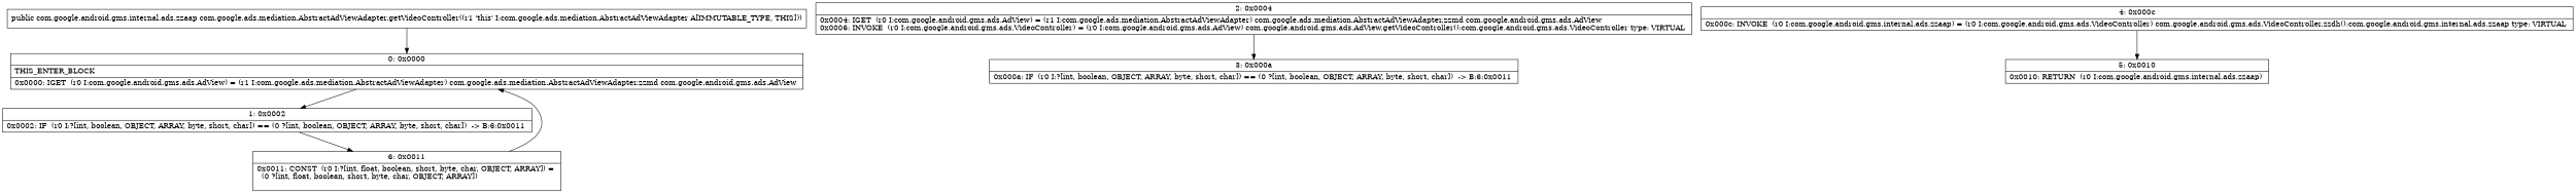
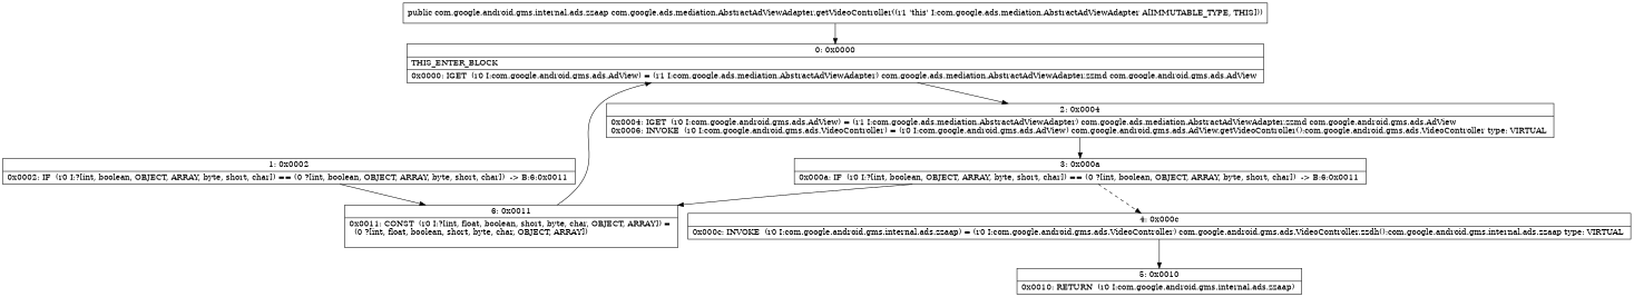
  digraph {
    node [shape=record]
    n1 [label="{0\:\ 0x0000|THIS_ENTER_BLOCK\l|0x0000: IGET  (r0 I:com.google.android.gms.ads.AdView) = (r1 I:com.google.ads.mediation.AbstractAdViewAdapter) com.google.ads.mediation.AbstractAdViewAdapter.zzmd com.google.android.gms.ads.AdView \l}"]
    n2 [label="{1\:\ 0x0002|0x0002: IF  (r0 I:?[int, boolean, OBJECT, ARRAY, byte, short, char]) == (0 ?[int, boolean, OBJECT, ARRAY, byte, short, char])  \-\> B:6:0x0011 \l}"]
    n3 [label="{6\:\ 0x0011|0x0011: CONST  (r0 I:?[int, float, boolean, short, byte, char, OBJECT, ARRAY]) = \l  (0 ?[int, float, boolean, short, byte, char, OBJECT, ARRAY])\l \l}"]
    n4 [label="{2\:\ 0x0004|0x0004: IGET  (r0 I:com.google.android.gms.ads.AdView) = (r1 I:com.google.ads.mediation.AbstractAdViewAdapter) com.google.ads.mediation.AbstractAdViewAdapter.zzmd com.google.android.gms.ads.AdView \l0x0006: INVOKE  (r0 I:com.google.android.gms.ads.VideoController) = (r0 I:com.google.android.gms.ads.AdView) com.google.android.gms.ads.AdView.getVideoController():com.google.android.gms.ads.VideoController type: VIRTUAL \l}"]
    n5 [label="{3\:\ 0x000a|0x000a: IF  (r0 I:?[int, boolean, OBJECT, ARRAY, byte, short, char]) == (0 ?[int, boolean, OBJECT, ARRAY, byte, short, char])  \-\> B:6:0x0011 \l}"]
    n6 [label="{4\:\ 0x000c|0x000c: INVOKE  (r0 I:com.google.android.gms.internal.ads.zzaap) = (r0 I:com.google.android.gms.ads.VideoController) com.google.android.gms.ads.VideoController.zzdh():com.google.android.gms.internal.ads.zzaap type: VIRTUAL \l}"]
    n7 [label="{5\:\ 0x0010|0x0010: RETURN  (r0 I:com.google.android.gms.internal.ads.zzaap) \l}"]
    n8 [label="{public com.google.android.gms.internal.ads.zzaap com.google.ads.mediation.AbstractAdViewAdapter.getVideoController((r1 'this' I:com.google.ads.mediation.AbstractAdViewAdapter A[IMMUTABLE_TYPE, THIS])) }"]
-   n1 -> n2
+   n1 -> n4
    n2 -> n3
    n3 -> n1
    n4 -> n5
+   n5 -> n3
+   n5 -> n6 [style=dashed]
    n6 -> n7
    n8 -> n1
  }
